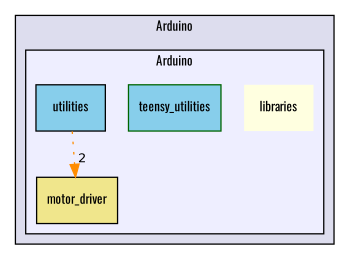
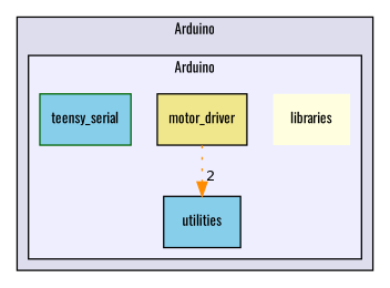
  digraph {
    compound=true
    fontname=Oswald
    node [fontname=Oswald fontsize=10 shape=box style=filled fillcolor=skyblue color=black]
    n1 [label=libraries shape=plaintext fillcolor=lightyellow color=gray40]
    n2 [fillcolor=khaki label=motor_driver]
-   n3 [label=teensy_utilities color=darkgreen]
+   n3 [label=teensy_serial color=darkgreen]
    n4 [label=utilities]
    subgraph cluster_1 {
      bgcolor="#ddddee"
      fontsize=10
      label=Arduino
      pencolor=black
      subgraph cluster_2 {
        bgcolor="#eeeeff"
        fontsize=10
        pencolor=black
        n1
        n2
        n3
        n4
      }
    }
-   n4 -> n2 [headlabel=2 labeldistance=1.5 labelfontname=Helvetica labelfontsize=10 color=darkorange style=dotted fontname=Oswald]
+   n2 -> n4 [headlabel=2 labeldistance=1.5 labelfontname=Helvetica labelfontsize=10 color=darkorange style=dotted fontname=Oswald]
  }
